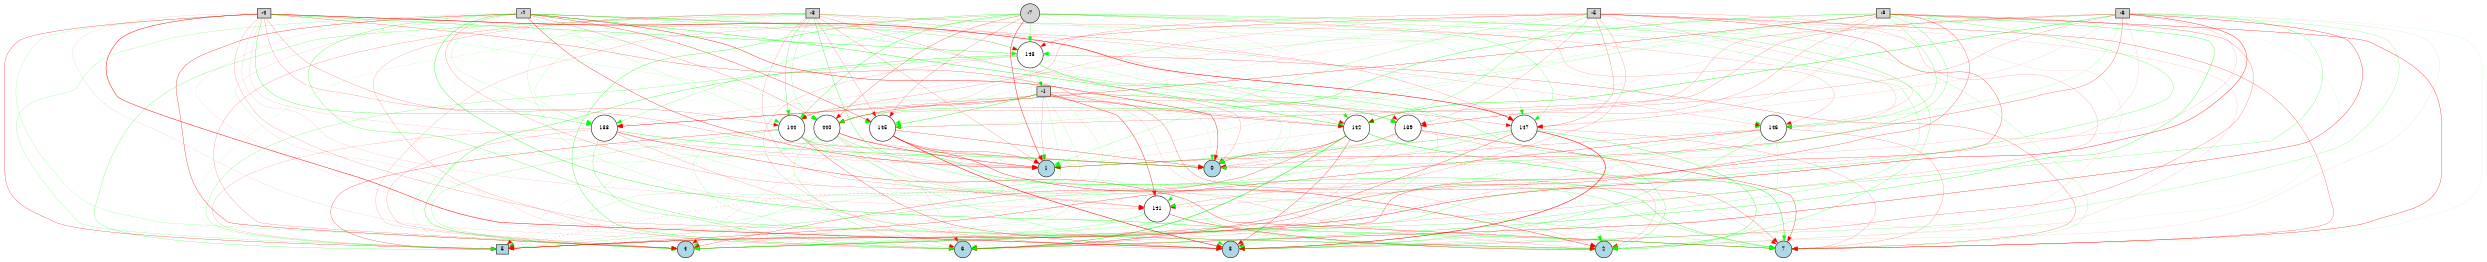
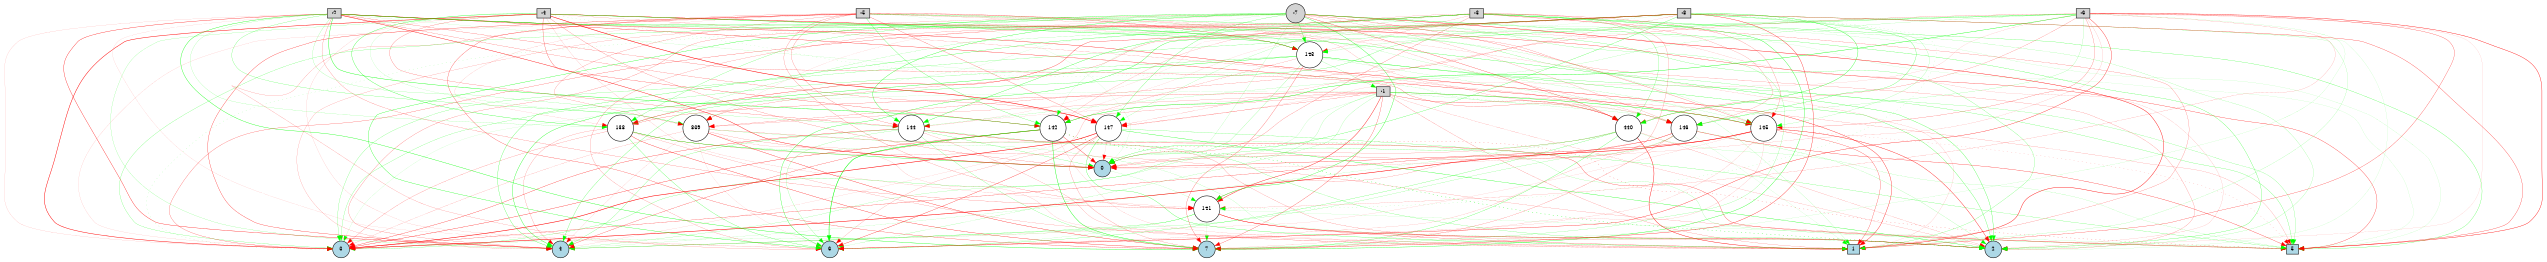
  digraph {
    node [fillcolor=white fontsize=9 shape=circle style=filled]
    edge [color=red style=solid]
    -1 [fillcolor=lightgray height=0.2 shape=box width=0.2]
    0 [fillcolor=lightblue height=0.2 width=0.2]
-   1 [fillcolor=lightblue height=0.2 width=0.2]
+   1 [fillcolor=lightblue height=0.2 shape=box width=0.2]
    2 [fillcolor=lightblue height=0.2 width=0.2]
    3 [fillcolor=lightblue height=0.2 width=0.2]
    4 [fillcolor=lightblue height=0.2 width=0.2]
    5 [fillcolor=lightblue height=0.2 shape=box width=0.2]
    6 [fillcolor=lightblue height=0.2 width=0.2]
    7 [fillcolor=lightblue height=0.2 width=0.2]
    138 [height=0.2 width=0.2]
-   139 [height=0.2 width=0.2]
+   139 [height=0.2 width=0.2 label=839]
    n12 [height=0.2 label=440 width=0.2]
    141 [height=0.2 width=0.2]
    142 [height=0.2 width=0.2]
    144 [height=0.2 width=0.2]
    145 [height=0.2 width=0.2]
    146 [height=0.2 width=0.2]
    147 [height=0.2 width=0.2]
    143 [height=0.2 width=0.2]
    -2 [fillcolor=lightgray height=0.2 shape=box width=0.2]
    -3 [fillcolor=lightgray height=0.2 shape=box width=0.2]
    -4 [fillcolor=lightgray height=0.2 shape=box width=0.2]
    -5 [fillcolor=lightgray height=0.2 shape=box width=0.2]
    -6 [fillcolor=lightgray height=0.2 shape=box width=0.2]
    -7 [fillcolor=lightgray height=0.2 width=0.2]
    -8 [fillcolor=lightgray height=0.2 shape=box width=0.2]
    -1 -> 0 [color=green penwidth=0.1586131260747588]
    -1 -> 1 [penwidth=0.27573880871819917]
    -1 -> 2 [penwidth=0.1920723729866799]
    -1 -> 3 [color=green penwidth=0.12434848482391755]
    -1 -> 4 [color=green penwidth=0.23313490512825127]
-   -1 -> 5 [color=green penwidth=0.2309949345367327]
+   -1 -> 5 [penwidth=0.2309949345367327]
    -1 -> 6 [color=green penwidth=0.21972078654375]
    -1 -> 7 [penwidth=0.43271379298996815]
    -1 -> 138 [penwidth=0.35896092696071324]
    -1 -> 139 [penwidth=0.2542662809858913]
    -1 -> n12 [penwidth=0.4525343363855756]
    -1 -> 141 [penwidth=0.7216303635897955]
    -1 -> 142 [penwidth=0.2662990685340468]
    -1 -> 144 [penwidth=0.12346975147353828]
    -1 -> 145 [color=green penwidth=0.7326455097999545]
    -1 -> 146 [color=green penwidth=0.1586440206601052]
    -1 -> 147 [penwidth=0.31958655220226484]
    0 -> 141 [color=green penwidth=0.15341546877682058]
    138 -> 0 [color=green penwidth=0.6335196201700843]
    138 -> 1 [penwidth=0.23942418394486673]
    138 -> 2 [color=green penwidth=0.17911237981671696]
    138 -> 3 [penwidth=0.2790805670674771]
    138 -> 4 [penwidth=0.26021571321543524]
    138 -> 5 [penwidth=0.2329699064947566]
    138 -> 6 [color=green penwidth=0.4211853625930154]
    138 -> 7 [penwidth=0.5800317274444451]
    139 -> 0 [penwidth=0.2485002710449383]
    139 -> 1 [penwidth=0.15809258026448642]
    139 -> 2 [penwidth=0.2661343772418905]
    139 -> 3 [penwidth=0.19261045511783526]
    139 -> 4 [penwidth=0.12246247216364177]
    139 -> 5 [color=green penwidth=0.22355368779055468]
    139 -> 6 [penwidth=0.10351723130956454]
    139 -> 7 [penwidth=0.5889379334856936]
    n12 -> 0 [penwidth=0.26029987869422017]
    n12 -> 1 [penwidth=0.7607882014208861]
    n12 -> 2 [penwidth=0.2075749293988143]
    n12 -> 3 [color=green penwidth=0.3317497250680932]
    n12 -> 4 [color=green penwidth=0.14845553236688336]
    n12 -> 5 [color=green penwidth=0.17667869096276062]
    n12 -> 6 [color=green penwidth=0.3635284416033011]
    n12 -> 7 [color=green penwidth=0.4201155149834962]
+   141 -> 1 [penwidth=0.40108848988718027]
    141 -> 2 [penwidth=0.6602371380705547]
    141 -> 3 [color=green penwidth=0.14575704654473026]
    141 -> 4 [color=green penwidth=0.33578419338735854]
    141 -> 5 [color=green penwidth=0.13434270297201192]
    141 -> 6 [color=green penwidth=0.14904503671842786]
    141 -> 7 [color=green penwidth=0.11566165242681097]
    142 -> 0 [penwidth=0.5499755470888614]
    142 -> 1 [penwidth=0.1359166769726558]
    142 -> 2 [color=green penwidth=0.6023586141687095 style=dotted]
    142 -> 3 [penwidth=0.5603913866678456]
    142 -> 4 [penwidth=0.4470395852039163]
    142 -> 5 [penwidth=0.3659573642280003 style=dotted]
    142 -> 6 [color=green penwidth=1.016965233300768]
    142 -> 7 [color=green penwidth=0.7405881402619143]
    144 -> 0 [color=green penwidth=0.3271648890282389]
    144 -> 1 [penwidth=0.22484498393036068]
    144 -> 2 [color=green penwidth=0.3328125508271811]
    144 -> 3 [penwidth=0.512715918725563]
    144 -> 4 [color=green penwidth=0.3261251000603921]
    144 -> 5 [penwidth=0.47706721089876336]
    144 -> 6 [color=green penwidth=0.26287681408622743]
    144 -> 7 [color=green penwidth=0.3164563172201356]
    145 -> 0 [penwidth=0.5226904699894277]
    145 -> 1 [penwidth=0.44514138761354616]
    145 -> 2 [penwidth=0.6816073652158655]
    145 -> 3 [penwidth=0.9913548893291771]
    145 -> 4 [penwidth=0.12651016561261108]
    145 -> 5 [penwidth=0.21242813434200317 style=dotted]
    145 -> 6 [penwidth=0.15111926036030426]
    145 -> 7 [penwidth=0.15436465585342546]
    146 -> 0 [penwidth=0.3072897087232216]
    146 -> 1 [color=green penwidth=0.11175083357176231]
    146 -> 2 [color=green penwidth=0.2191408083639504]
-   146 -> 3 [color=green penwidth=0.43555624106235835]
+   146 -> 3 [penwidth=0.43555624106235835]
    146 -> 4 [color=green penwidth=0.2566447198038714]
    146 -> 5 [penwidth=0.5245902006055916]
    146 -> 6 [penwidth=0.17061012667572323]
    146 -> 7 [penwidth=0.3006746647969658]
    147 -> 0 [penwidth=0.1237664343309119]
    147 -> 1 [color=green penwidth=0.4654123830541821]
    147 -> 2 [color=green penwidth=0.5703851854775921]
    147 -> 3 [penwidth=1.0276245294227901]
    147 -> 4 [penwidth=0.11512051997786263]
    147 -> 5 [color=green penwidth=0.34914416255005976]
    147 -> 6 [penwidth=0.5376161516627985]
    147 -> 7 [penwidth=0.278610618187319]
    143 -> -1 [color=green penwidth=0.22408676435192276]
    143 -> 0 [color=green penwidth=0.2570201476392612]
    143 -> 1 [color=green penwidth=0.17210782779906447]
    143 -> 2 [color=green penwidth=0.4463593686893307]
    143 -> 3 [color=green penwidth=0.3156787510537332]
    143 -> 4 [color=green penwidth=0.6161548322010381]
    143 -> 5 [color=green penwidth=0.371991315692604]
    143 -> 6 [penwidth=0.2262876725021894]
    143 -> 7 [penwidth=0.39770224049508507]
    -2 -> 0 [penwidth=0.7462615759777991]
    -2 -> 1 [penwidth=0.6307762913814736]
    -2 -> 2 [color=green penwidth=0.48497183714208747]
    -2 -> 3 [penwidth=0.13697399917909234]
    -2 -> 4 [penwidth=0.6084946750649791]
    -2 -> 5 [color=green penwidth=0.29667454306536545]
    -2 -> 6 [penwidth=0.11035884262675362]
    -2 -> 7 [color=green penwidth=0.6506738007773859]
    -2 -> 138 [color=green penwidth=0.20873067055883193]
    -2 -> 139 [color=green penwidth=0.3550833131120632]
    -2 -> n12 [penwidth=0.34081497130695904]
    -2 -> 141 [penwidth=0.2962719416751415]
    -2 -> 142 [color=green penwidth=0.7066591457929065]
    -2 -> 144 [color=green penwidth=0.23199701271737036]
    -2 -> 145 [penwidth=0.5715867856676085]
    -2 -> 146 [color=green penwidth=0.13822833210679758]
    -2 -> 147 [penwidth=0.30885382708801845]
    -2 -> 143 [color=green penwidth=0.4515938501700183]
    -3 -> 0 [penwidth=0.30582152398362045]
    -3 -> 1 [penwidth=0.2990917204846705]
    -3 -> 2 [color=green penwidth=0.227744085697022]
    -3 -> 3 [color=green penwidth=0.2120429992257986 style=dotted]
    -3 -> 4 [penwidth=0.31316981197448435]
    -3 -> 5 [color=green penwidth=0.4025634961942285]
    -3 -> 6 [penwidth=0.26713907049080965]
    -3 -> 7 [color=green penwidth=0.5915115436847878]
    -3 -> 138 [color=green penwidth=0.20944507579356558]
    -3 -> 139 [color=green penwidth=0.10154479587006826]
    -3 -> n12 [color=green penwidth=0.34350994079829894]
    -3 -> 141 [penwidth=0.26441545747759926]
    -3 -> 142 [penwidth=0.21035177576137054]
    -3 -> 144 [color=green penwidth=0.5192593897937148]
    -3 -> 145 [penwidth=0.29644958013267275]
    -3 -> 146 [penwidth=0.2503138588008691]
    -3 -> 147 [color=green penwidth=0.21237055582675862]
    -3 -> 143 [penwidth=0.18525088569296577]
    -4 -> 0 [penwidth=0.3082511401651945]
    -4 -> 1 [penwidth=0.1486772000815496]
    -4 -> 2 [penwidth=0.269762054580455]
    -4 -> 3 [penwidth=0.8804392234053006]
    -4 -> 4 [color=green penwidth=0.23909780033321867]
    -4 -> 5 [penwidth=0.5204565866023374]
    -4 -> 6 [penwidth=0.13603120536357055]
    -4 -> 138 [color=green penwidth=0.5333155951332531]
    -4 -> 139 [color=green penwidth=0.1519743138908]
    -4 -> n12 [color=green penwidth=0.17480746534935887 style=dotted]
    -4 -> 141 [penwidth=0.15178919241574423]
    -4 -> 142 [penwidth=0.4408263186047773]
    -4 -> 144 [penwidth=0.33668142220977904]
    -4 -> 145 [color=green penwidth=0.17337155586628927]
    -4 -> 146 [penwidth=0.21181511355623267]
    -4 -> 147 [penwidth=0.9946648962902186]
    -4 -> 143 [color=green penwidth=0.5906462347589683]
    -5 -> 0 [color=green penwidth=0.10165845687368694]
    -5 -> 1 [color=green penwidth=0.3286922544476515]
    -5 -> 2 [penwidth=0.15944451093339207]
    -5 -> 3 [penwidth=0.12670655411271994]
    -5 -> 4 [penwidth=0.5209785760747841]
    -5 -> 5 [color=green penwidth=0.12040737179608149]
    -5 -> 6 [penwidth=0.24720575738444722]
    -5 -> 7 [penwidth=0.45190090175512143]
    -5 -> 138 [penwidth=0.13974976558895005]
    -5 -> 139 [penwidth=0.276418804085641]
    -5 -> n12 [penwidth=0.20320063059750165]
    -5 -> 141 [penwidth=0.2860204498358836]
    -5 -> 142 [color=green penwidth=0.415605670441655]
    -5 -> 144 [penwidth=0.29789307348140204]
    -5 -> 145 [color=green penwidth=0.16533549897908448]
    -5 -> 146 [penwidth=0.19856033621971142]
    -5 -> 147 [penwidth=0.36293282435038976]
    -5 -> 143 [penwidth=0.42947665167814386]
    -6 -> 0 [penwidth=0.16123587218385632]
    -6 -> 1 [penwidth=0.44839833356144176]
    -6 -> 2 [penwidth=0.11471455621434101]
    -6 -> 3 [color=green penwidth=0.3239239470232308]
    -6 -> 4 [color=green penwidth=0.3956216097370697]
    -6 -> 5 [penwidth=0.703733761074581]
    -6 -> 6 [penwidth=0.5952537927819536]
    -6 -> 7 [color=green penwidth=0.13140441476944356]
    -6 -> 139 [penwidth=0.2846837943874301]
    -6 -> n12 [penwidth=0.286814130007908]
    -6 -> 141 [penwidth=0.1909601960709298]
    -6 -> 142 [color=green penwidth=0.6994632291347951]
    -6 -> 144 [color=green penwidth=0.1969649694591718]
    -6 -> 145 [penwidth=0.3344244485067885]
    -6 -> 146 [color=green penwidth=0.22311549552018212]
    -6 -> 147 [penwidth=0.13603950393528108]
    -6 -> 143 [color=green penwidth=0.12226772464695876]
    -7 -> 0 [color=green penwidth=0.18036245055115302]
    -7 -> 1 [penwidth=0.7647334623702992]
    -7 -> 2 [color=green penwidth=0.4248311973305957]
    -7 -> 3 [color=green penwidth=0.3350280284038638]
    -7 -> 4 [penwidth=0.22311759476396392]
    -7 -> 5 [color=green penwidth=0.13053740651354467]
    -7 -> 6 [color=green penwidth=0.569232663598817]
    -7 -> 7 [color=green penwidth=0.2662200391295291]
    -7 -> 138 [color=green penwidth=0.34530262246250826]
    -7 -> 139 [penwidth=0.1043600149929259]
    -7 -> n12 [penwidth=0.4701331946374252]
+   -7 -> 141 [color=green penwidth=0.5835723557877595]
    -7 -> 142 [color=green penwidth=0.1275568149576768]
    -7 -> 144 [color=green penwidth=0.5810732936414756]
    -7 -> 145 [penwidth=0.3523408173373772]
    -7 -> 146 [penwidth=0.21738731585508642]
    -7 -> 147 [color=green penwidth=0.385731707678181]
    -7 -> 143 [color=green penwidth=0.4139337921404991]
    -8 -> 0 [color=green penwidth=0.42615891717227183]
    -8 -> 1 [color=green penwidth=0.19839054702850578]
    -8 -> 2 [color=green penwidth=0.1234514552313138]
    -8 -> 3 [penwidth=0.3870453201721329]
    -8 -> 4 [color=green penwidth=0.4434088850155915]
    -8 -> 5 [penwidth=0.48710210271371923]
    -8 -> 6 [color=green penwidth=0.5556875526581567]
    -8 -> 7 [penwidth=0.6027998301252316]
    -8 -> 138 [penwidth=0.5271340002085307]
    -8 -> 139 [penwidth=0.2888450211519237]
    -8 -> n12 [color=green penwidth=0.5759904512659699]
    -8 -> 141 [color=green penwidth=0.20740266806567104 style=dotted]
    -8 -> 142 [penwidth=0.11221883143236461]
    -8 -> 144 [penwidth=0.10469104701100657]
    -8 -> 145 [color=green penwidth=0.21908802247766884]
    -8 -> 146 [color=green penwidth=0.4129076361430266]
    -8 -> 147 [penwidth=0.17642010846068906]
    -8 -> 143 [color=green penwidth=0.10359233595150648]
  }
